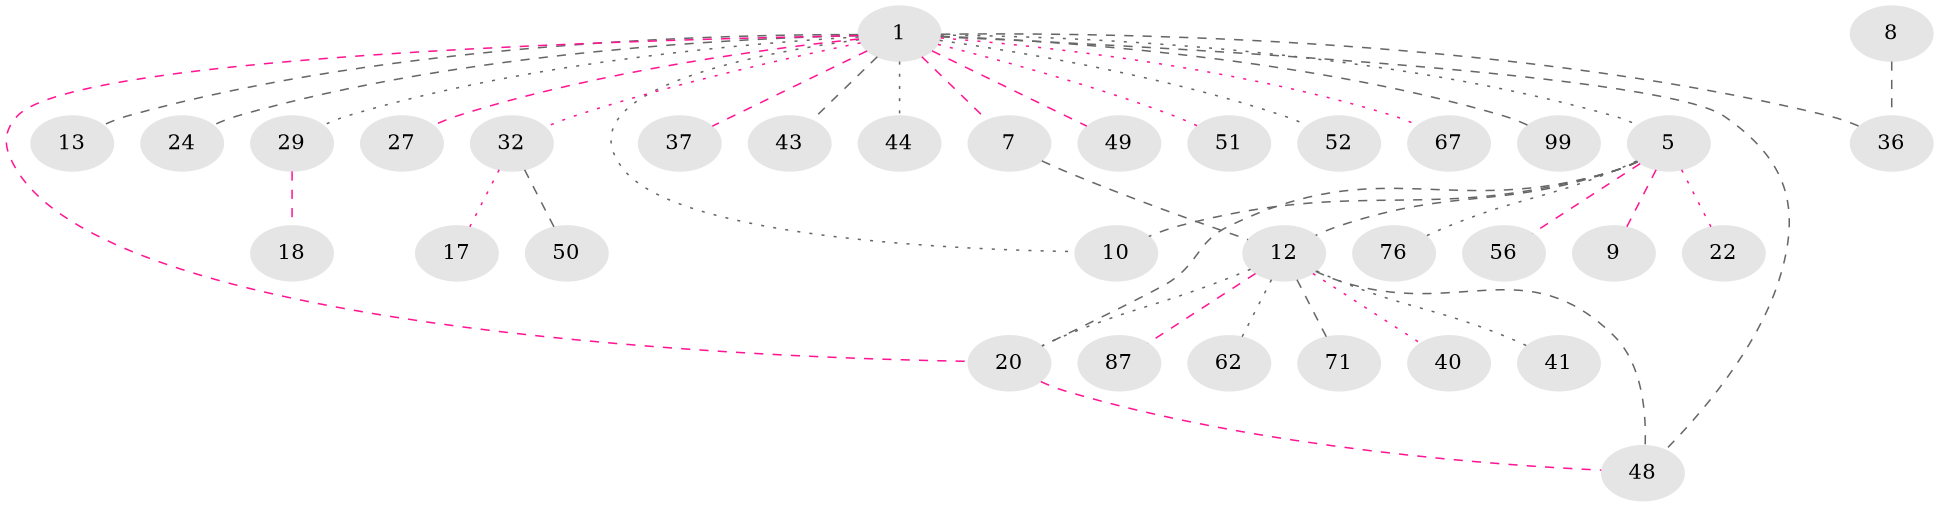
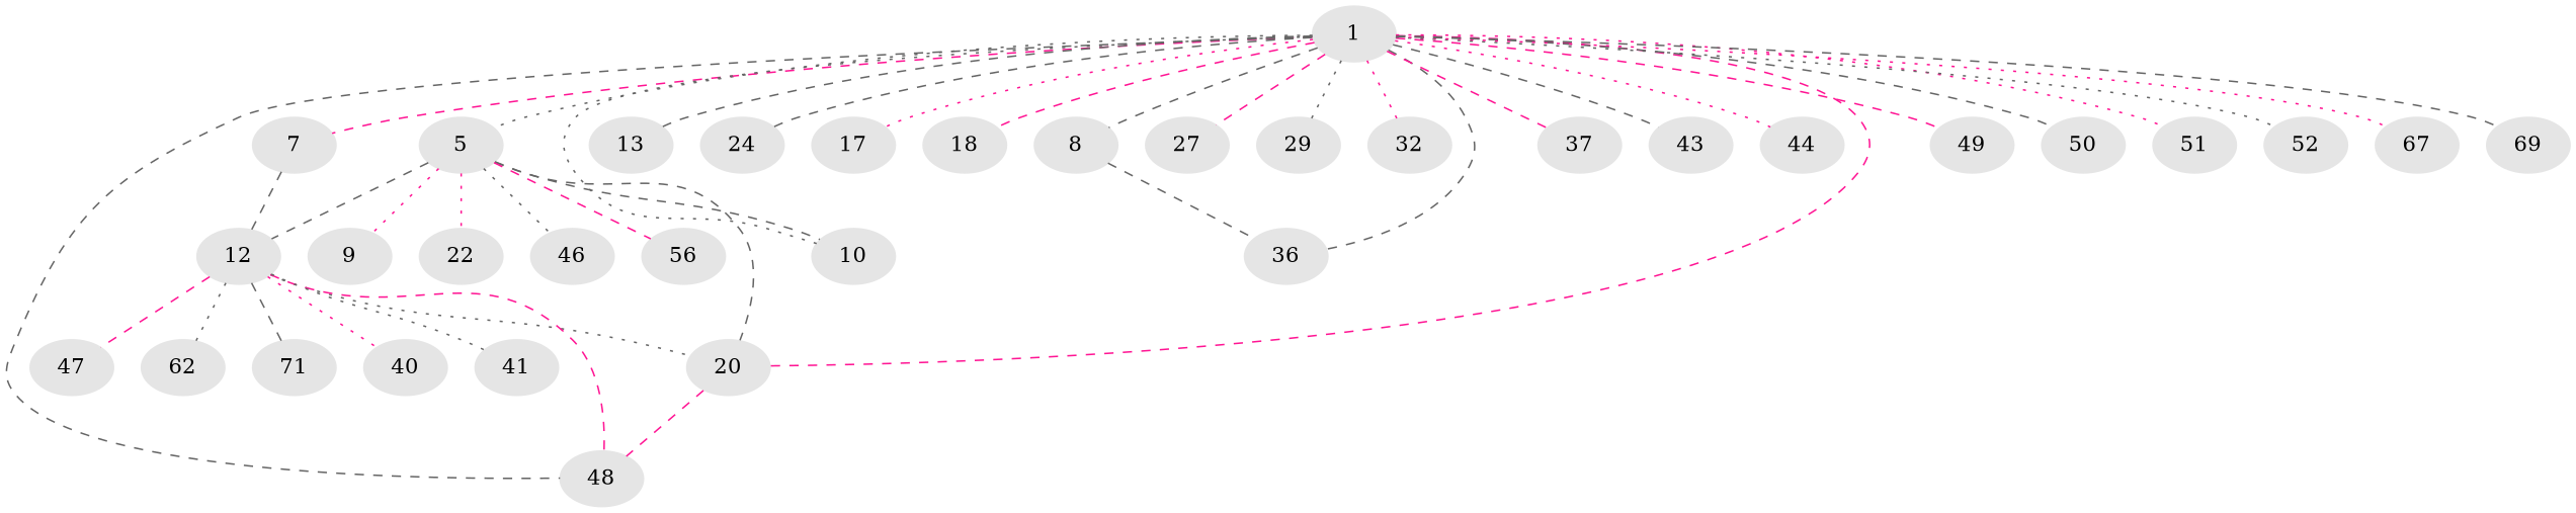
  graph {
    node [color=gray90 style=filled]
    edge [color=gray40 style=dashed]
    1 [super="+39+6+3+16+2+4"]
    5 [super="+11"]
    7
    8
    10 [super="+64+66"]
    13 [super="+33+24"]
    n7 [label=24]
    17
    18 [super="+25"]
    20 [super="+26"]
    27 [super="+30+34"]
    29
    32 [super="+42+58+63"]
    36
    37
    43
    44
    48 [super="+53"]
    49
    50
    51 [super="+54"]
    52
    67
-   69 [label=99]
+   69
    9
    12
    22 [super="+55"]
-   46 [label=76]
+   46
    56
    40
    41
-   47 [label=87]
+   47
    62
    71
    1 -- 5 [style=dotted]
    1 -- 7 [color=deeppink]
+   1 -- 8 [weight=2]
    1 -- 10 [style=dotted]
    1 -- 13
    1 -- n7
-   32 -- 17 [color=deeppink style=dotted]
-   29 -- 18 [color=deeppink]
+   1 -- 17 [color=deeppink style=dotted]
+   1 -- 18 [color=deeppink]
    1 -- 20 [color=deeppink]
    1 -- 27 [color=deeppink]
    1 -- 29 [style=dotted]
    1 -- 32 [color=deeppink style=dotted weight=2]
    1 -- 36
    1 -- 37 [color=deeppink]
    1 -- 43
-   1 -- 44 [style=dotted]
+   1 -- 44 [color=deeppink style=dotted]
    1 -- 48 [weight=2]
    1 -- 49 [color=deeppink]
-   32 -- 50
+   1 -- 50
    1 -- 51 [color=deeppink style=dotted]
    1 -- 52 [style=dotted]
    1 -- 67 [color=deeppink style=dotted]
    1 -- 69
    5 -- 10 [weight=2]
    5 -- 20
-   5 -- 9 [color=deeppink]
+   5 -- 9 [color=deeppink style=dotted]
    5 -- 12
    5 -- 22 [color=deeppink style=dotted]
    5 -- 46 [style=dotted]
    5 -- 56 [color=deeppink]
    7 -- 12
    8 -- 36
    20 -- 48 [color=deeppink]
    12 -- 20 [style=dotted]
-   12 -- 48 [weight=2]
+   12 -- 48 [color=deeppink weight=2]
    12 -- 40 [color=deeppink style=dotted]
    12 -- 41 [style=dotted]
    12 -- 47 [color=deeppink]
    12 -- 62 [style=dotted]
    12 -- 71
  }
